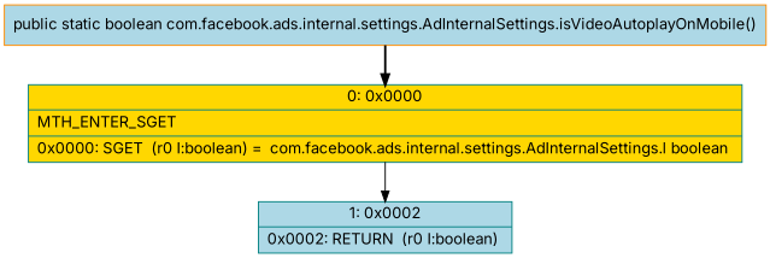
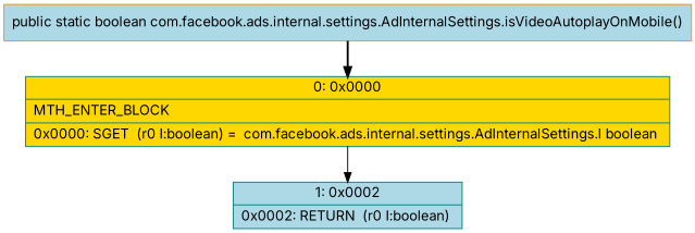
  digraph {
    fontname=Inter
    node [shape=record style=filled fillcolor=lightblue color=teal fontname=Inter]
    edge [fontname=Inter]
-   n1 [label="{0\:\ 0x0000|MTH_ENTER_SGET\l|0x0000: SGET  (r0 I:boolean) =  com.facebook.ads.internal.settings.AdInternalSettings.l boolean \l}" fillcolor=gold]
+   n1 [label="{0\:\ 0x0000|MTH_ENTER_BLOCK\l|0x0000: SGET  (r0 I:boolean) =  com.facebook.ads.internal.settings.AdInternalSettings.l boolean \l}" fillcolor=gold]
    n2 [label="{1\:\ 0x0002|0x0002: RETURN  (r0 I:boolean) \l}"]
    n3 [label="{public static boolean com.facebook.ads.internal.settings.AdInternalSettings.isVideoAutoplayOnMobile() }" color=darkorange]
    n1 -> n2 [style=solid]
    n3 -> n1 [style=bold]
  }
